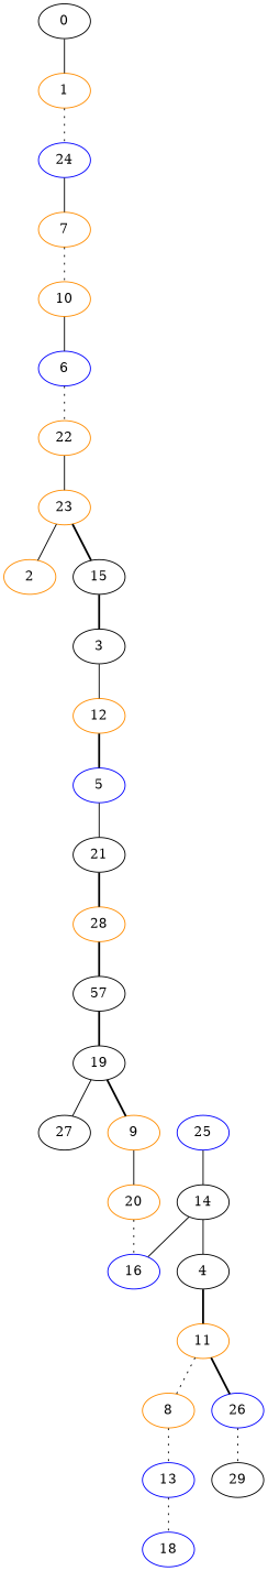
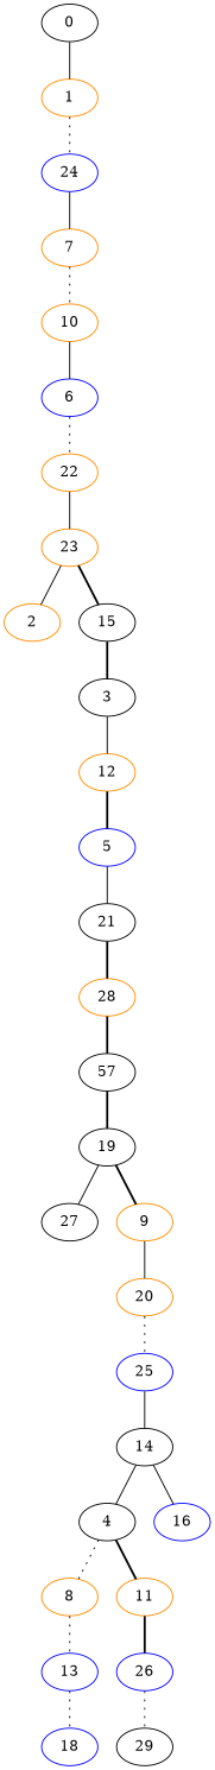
  graph {
    node [color=darkorange]
    edge [style=solid]
    0 [color=black]
    1
    24 [color=blue]
    7
    10
    6 [color=blue]
    22
    23
    2
    15 [color=black]
    3 [color=black]
    12
    5 [color=blue]
    21 [color=black]
    28
    n16 [color=black label=57]
    19 [color=black]
    27 [color=black]
    9
    20
    25 [color=blue]
    14 [color=black]
    4 [color=black]
    16 [color=blue]
    8
    11
    13 [color=blue]
    26 [color=blue]
    18 [color=blue]
    29 [color=black]
    0 -- 1
    1 -- 24 [style=dotted]
    24 -- 7
    7 -- 10 [style=dotted]
    10 -- 6
    6 -- 22 [style=dotted]
    22 -- 23
    23 -- 2
    23 -- 15 [style=bold]
    15 -- 3 [style=bold]
    3 -- 12
    12 -- 5 [style=bold]
    5 -- 21
    21 -- 28 [style=bold]
    28 -- n16 [style=bold]
    n16 -- 19 [style=bold]
    19 -- 27
    19 -- 9 [style=bold]
    9 -- 20
-   20 -- 16 [style=dotted]
+   20 -- 25 [style=dotted]
    25 -- 14
    14 -- 4
    14 -- 16
-   11 -- 8 [style=dotted]
+   4 -- 8 [style=dotted]
    4 -- 11 [style=bold]
    8 -- 13 [style=dotted]
    11 -- 26 [style=bold]
    13 -- 18 [style=dotted]
    26 -- 29 [style=dotted]
  }
